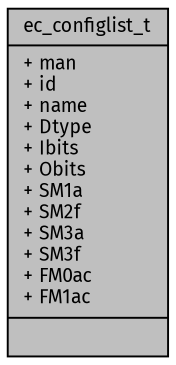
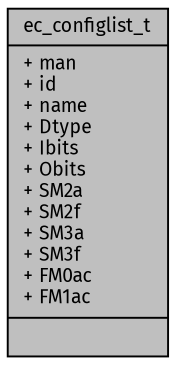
  digraph {
    fontname="Fira Sans"
-   n1 [color=black fillcolor=grey75 fontcolor=black fontname="Fira Sans" fontsize=10 height=0.2 label="{ec_configlist_t\n|+ man\l+ id\l+ name\l+ Dtype\l+ Ibits\l+ Obits\l+ SM1a\l+ SM2f\l+ SM3a\l+ SM3f\l+ FM0ac\l+ FM1ac\l|}" shape=record style=filled width=0.4]
+   n1 [color=black fillcolor=grey75 fontcolor=black fontname="Fira Sans" fontsize=10 height=0.2 label="{ec_configlist_t\n|+ man\l+ id\l+ name\l+ Dtype\l+ Ibits\l+ Obits\l+ SM2a\l+ SM2f\l+ SM3a\l+ SM3f\l+ FM0ac\l+ FM1ac\l|}" shape=record style=filled width=0.4]
  }
